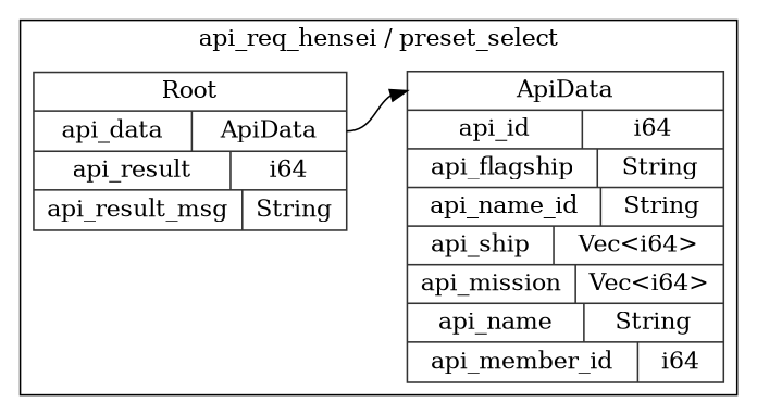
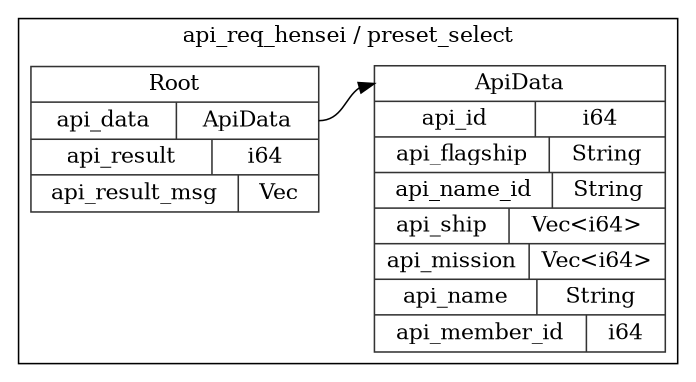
  digraph {
    rankdir=LR
    node [color=gray20 shape=record style=solid]
-   n1 [label="<Root> Root  | { api_data | <api_data> ApiData } | { api_result | <api_result> i64 } | { api_result_msg | <api_result_msg> String }"]
+   n1 [label="<Root> Root  | { api_data | <api_data> ApiData } | { api_result | <api_result> i64 } | { api_result_msg | <api_result_msg> Vec }"]
    n2 [label="<ApiData> ApiData  | { api_id | <api_id> i64 } | { api_flagship | <api_flagship> String } | { api_name_id | <api_name_id> String } | { api_ship | <api_ship> Vec\<i64\> } | { api_mission | <api_mission> Vec\<i64\> } | { api_name | <api_name> String } | { api_member_id | <api_member_id> i64 }"]
    subgraph cluster_1 {
      label="api_req_hensei / preset_select"
      n1
      n2
    }
    n1 -> n2 [headport="ApiData:w" tailport="api_data:e"]
  }
